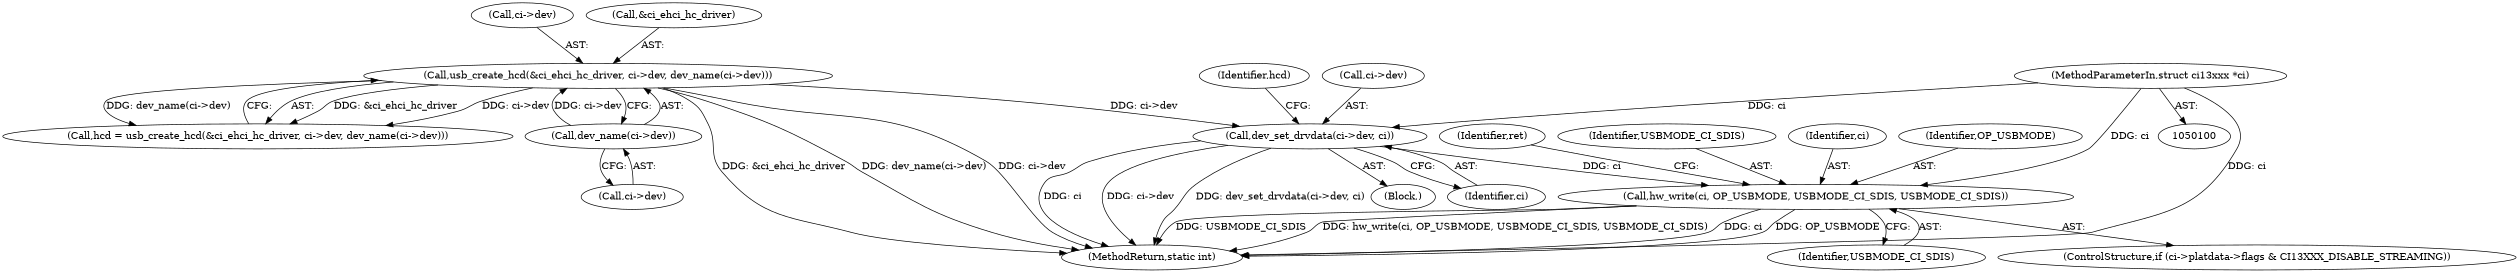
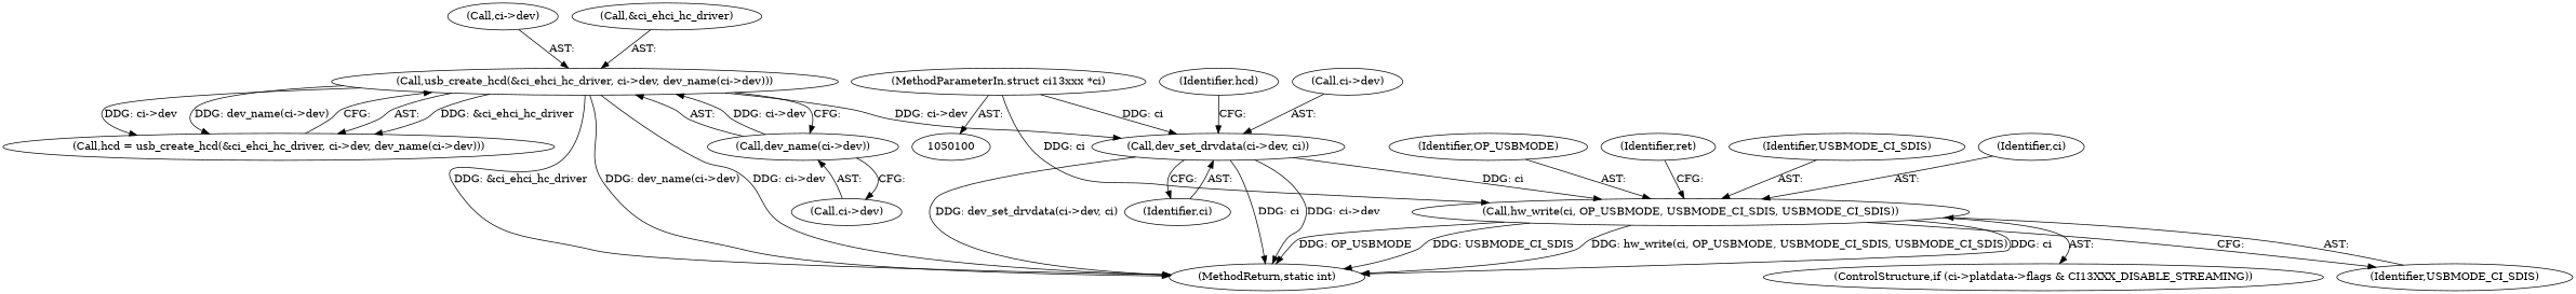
  digraph {
    n1 [label="(Call,dev_set_drvdata(ci->dev, ci))"]
    n2 [label="(Call,hw_write(ci, OP_USBMODE, USBMODE_CI_SDIS, USBMODE_CI_SDIS))"]
    n3 [label="(MethodReturn,static int)"]
-   n4 [label="(Block,)"]
    n5 [label="(Identifier,ci)"]
    n6 [label="(Identifier,USBMODE_CI_SDIS)"]
    n7 [label="(ControlStructure,if (ci->platdata->flags & CI13XXX_DISABLE_STREAMING))"]
    n8 [label="(Call,usb_create_hcd(&ci_ehci_hc_driver, ci->dev, dev_name(ci->dev)))"]
    n9 [label="(Call,dev_name(ci->dev))"]
    n10 [label="(Call,hcd = usb_create_hcd(&ci_ehci_hc_driver, ci->dev, dev_name(ci->dev)))"]
    n11 [label="(Call,ci->dev)"]
    n12 [label="(MethodParameterIn,struct ci13xxx *ci)"]
    n13 [label=1050100]
    n14 [label="(Identifier,OP_USBMODE)"]
    n15 [label="(Identifier,hcd)"]
    n16 [label="(Call,ci->dev)"]
    n17 [label="(Call,&ci_ehci_hc_driver)"]
    n18 [label="(Identifier,ret)"]
    n19 [label="(Call,ci->dev)"]
    n20 [label="(Identifier,USBMODE_CI_SDIS)"]
    n21 [label="(Identifier,ci)"]
    n1 -> n2 [label="DDG: ci"]
    n1 -> n3 [label="DDG: ci"]
    n1 -> n3 [label="DDG: ci->dev"]
    n1 -> n3 [label="DDG: dev_set_drvdata(ci->dev, ci)"]
-   n1 -> n4 [label="AST: "]
    n1 -> n5 [label="CFG: "]
    n2 -> n3 [label="DDG: USBMODE_CI_SDIS"]
    n2 -> n3 [label="DDG: hw_write(ci, OP_USBMODE, USBMODE_CI_SDIS, USBMODE_CI_SDIS)"]
    n2 -> n3 [label="DDG: ci"]
    n2 -> n3 [label="DDG: OP_USBMODE"]
    n2 -> n6 [label="CFG: "]
    n2 -> n7 [label="AST: "]
    n5 -> n1 [label="AST: "]
    n6 -> n2 [label="AST: "]
    n8 -> n1 [label="DDG: ci->dev"]
    n8 -> n3 [label="DDG: &ci_ehci_hc_driver"]
    n8 -> n3 [label="DDG: dev_name(ci->dev)"]
    n8 -> n3 [label="DDG: ci->dev"]
    n8 -> n9 [label="CFG: "]
    n8 -> n10 [label="AST: "]
    n8 -> n10 [label="DDG: &ci_ehci_hc_driver"]
    n8 -> n10 [label="DDG: ci->dev"]
    n8 -> n10 [label="DDG: dev_name(ci->dev)"]
    n9 -> n8 [label="AST: "]
    n9 -> n8 [label="DDG: ci->dev"]
    n9 -> n11 [label="CFG: "]
    n10 -> n8 [label="CFG: "]
    n11 -> n9 [label="AST: "]
    n12 -> n1 [label="DDG: ci"]
    n12 -> n2 [label="DDG: ci"]
-   n12 -> n3 [label="DDG: ci"]
    n12 -> n13 [label="AST: "]
    n14 -> n2 [label="AST: "]
    n15 -> n1 [label="CFG: "]
    n16 -> n8 [label="AST: "]
    n17 -> n8 [label="AST: "]
    n18 -> n2 [label="CFG: "]
    n19 -> n1 [label="AST: "]
    n20 -> n2 [label="AST: "]
    n21 -> n2 [label="AST: "]
  }
